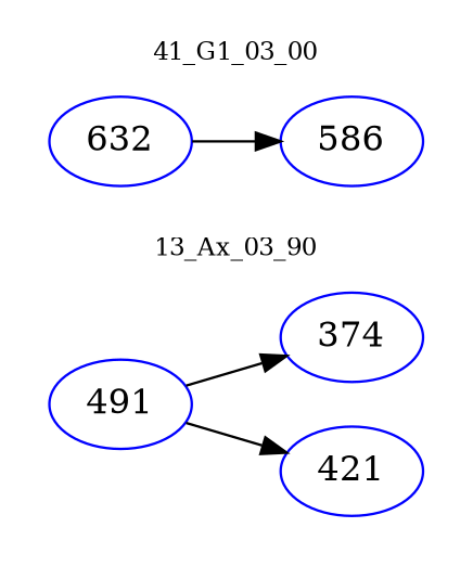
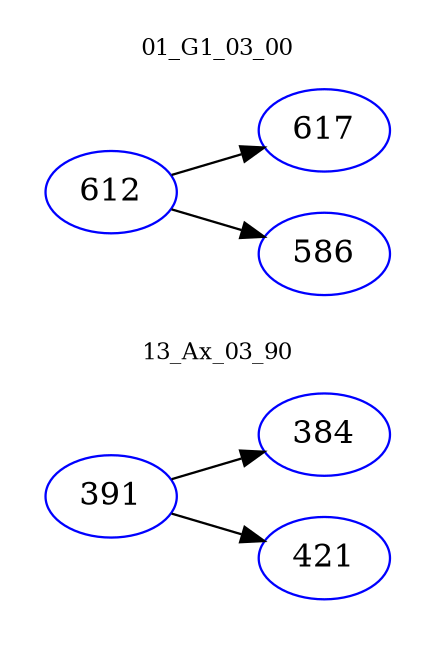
  digraph {
    rankdir=LR
    node [color=blue]
    edge [color=black]
-   n1 [label=491]
+   n1 [label=391]
    n2 [label=421]
-   n3 [label=374]
-   n4 [label=632]
+   n3 [label=384]
+   n4 [label=612]
    n5 [label=586]
+   n6 [label=617]
    subgraph cluster_1 {
      color=white
      fontsize=10
      label="13_Ax_03_90"
      n1
      n2
      n3
    }
    subgraph cluster_2 {
      color=white
      fontsize=10
-     label="41_G1_03_00"
+     label="01_G1_03_00"
      n4
      n5
+     n6
    }
    n1 -> n2
    n1 -> n3
    n4 -> n5
+   n4 -> n6
  }
